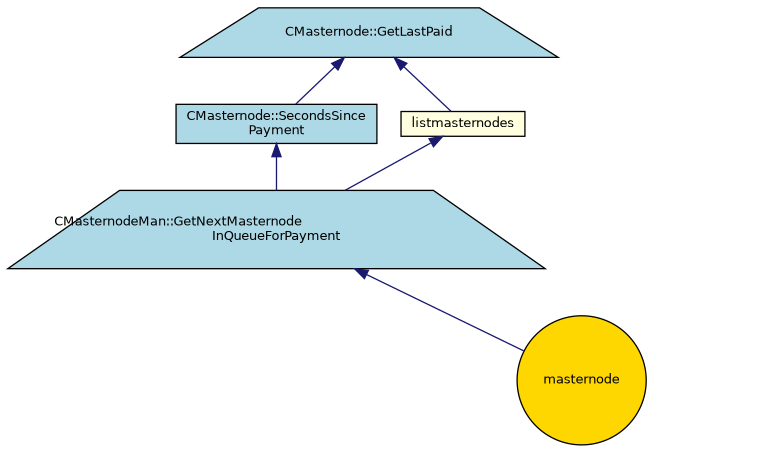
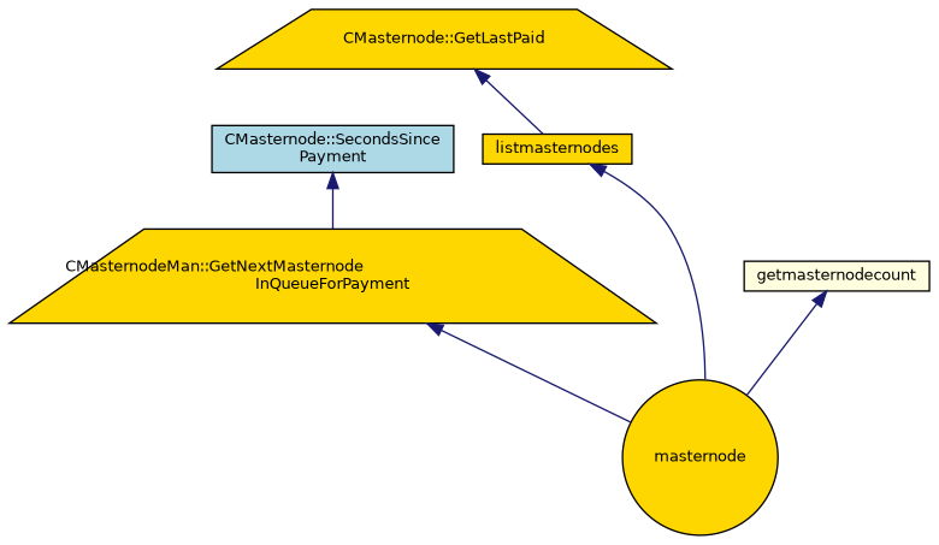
  digraph {
    rankdir=TB
    node [color=black fillcolor=lightblue fontname=Helvetica fontsize=10 shape=box style=filled]
    edge [color=midnightblue dir=back fontname=Helvetica fontsize=10 labelfontname=Helvetica labelfontsize=10 style=solid]
-   n1 [fontcolor=black height=0.2 label="CMasternode::GetLastPaid" shape=trapezium width=0.4]
+   n1 [fillcolor=gold fontcolor=black height=0.2 label="CMasternode::GetLastPaid" shape=trapezium width=0.4]
    n2 [height=0.2 label="CMasternode::SecondsSince\lPayment" width=0.4]
-   n3 [fillcolor=lightyellow height=0.2 label=listmasternodes width=0.4]
-   n4 [height=0.2 label="CMasternodeMan::GetNextMasternode\lInQueueForPayment" shape=trapezium width=0.4]
+   n3 [fillcolor=gold height=0.2 label=listmasternodes width=0.4]
+   n4 [fillcolor=gold height=0.2 label="CMasternodeMan::GetNextMasternode\lInQueueForPayment" shape=trapezium width=0.4]
    n5 [fillcolor=gold height=0.2 label=masternode shape=circle width=0.4]
-   n1 -> n2
+   n6 [fillcolor=lightyellow height=0.2 label=getmasternodecount width=0.4]
    n1 -> n3
    n2 -> n4
-   n3 -> n4
+   n3 -> n5
    n4 -> n5
+   n6 -> n5
  }
